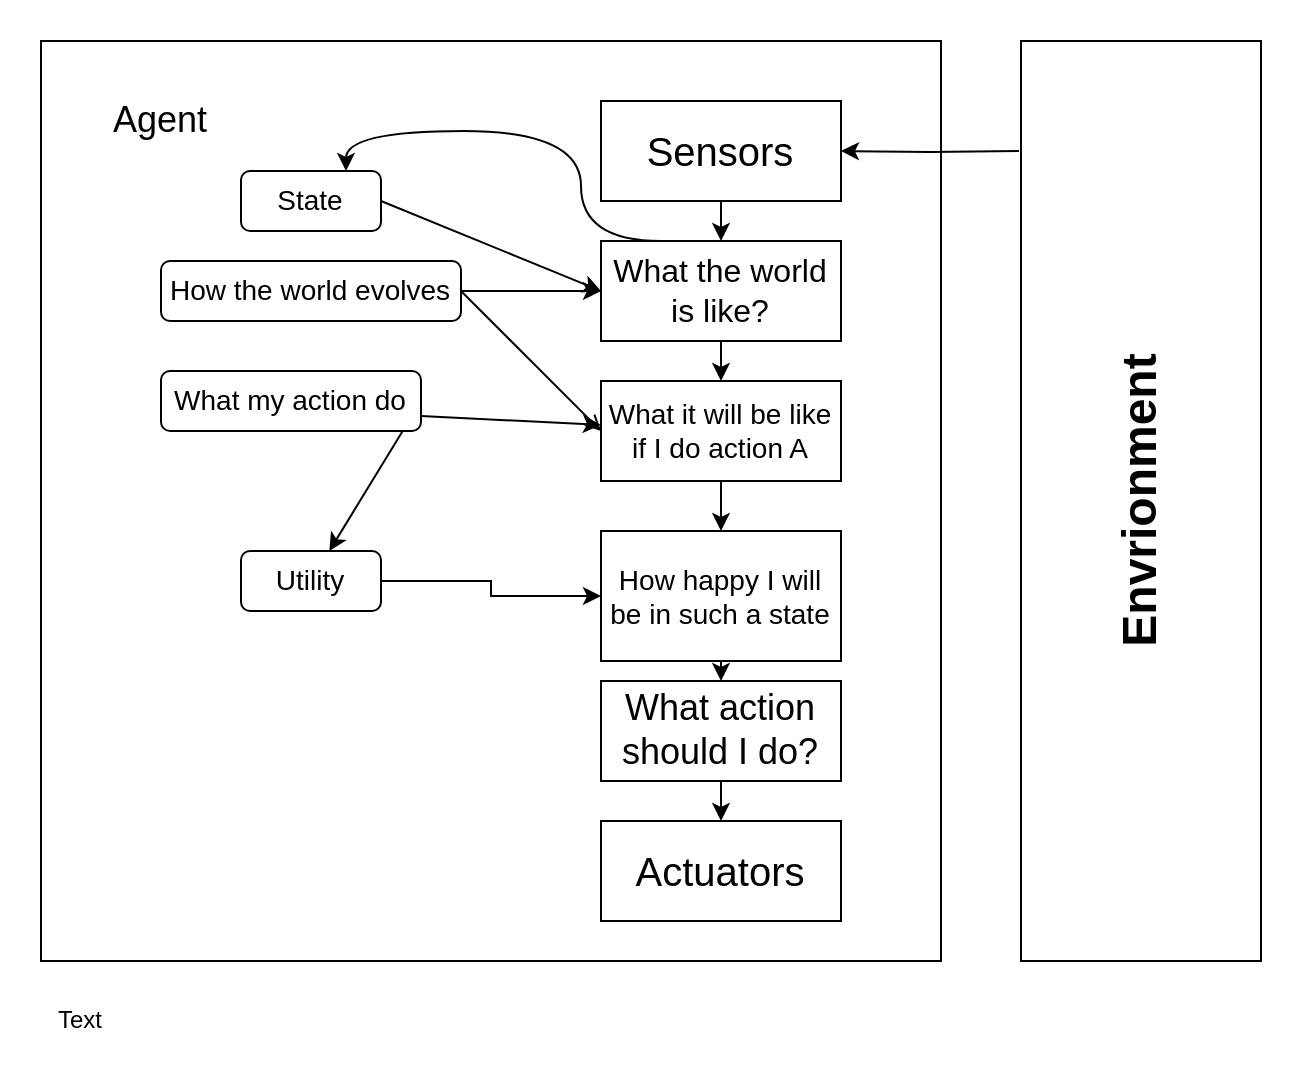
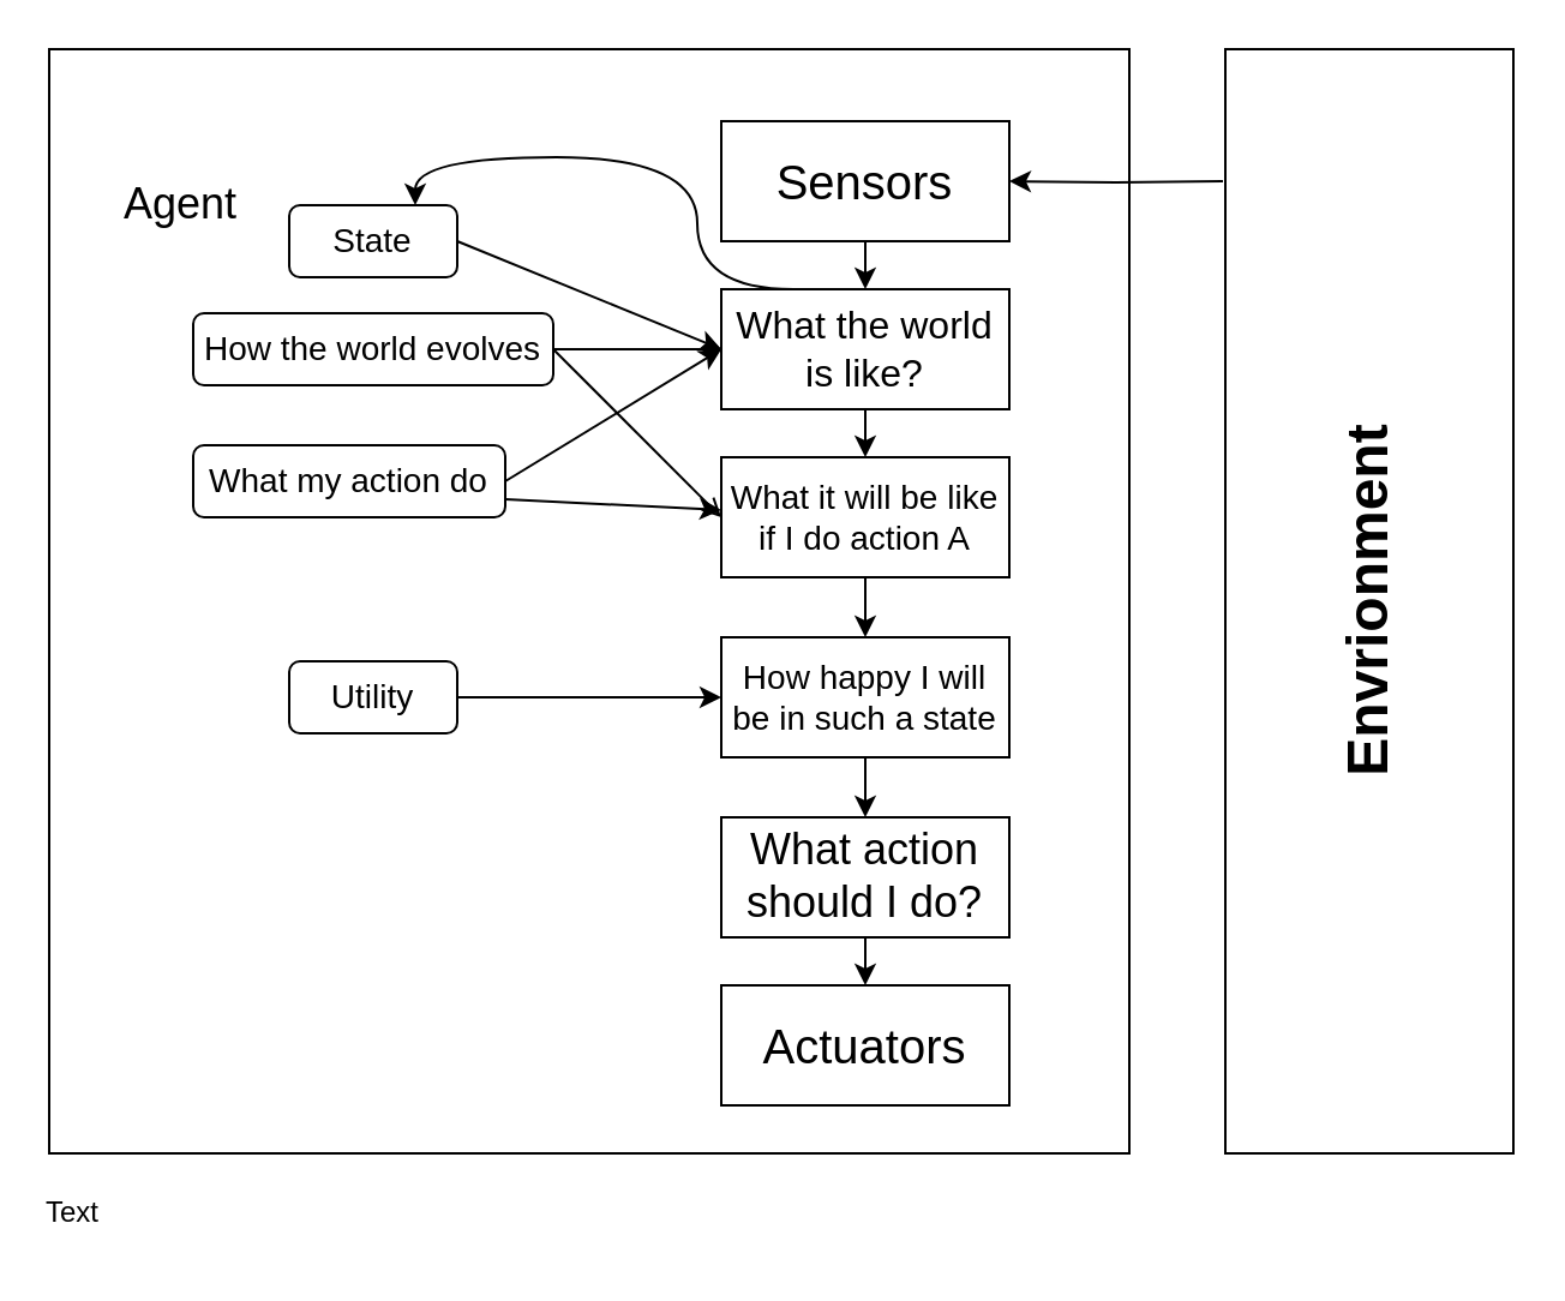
  <mxCell id="0" />
  <mxCell id="1" parent="0" />
  <mxCell id="2" value="" style="rounded=0;whiteSpace=wrap;html=1;" vertex="1" parent="1"><mxGeometry x="20" y="20" width="450" height="460" as="geometry" /></mxCell>
  <mxCell id="3" style="edgeStyle=orthogonalEdgeStyle;rounded=0;orthogonalLoop=1;jettySize=auto;html=1;" edge="1" parent="1" target="6"><mxGeometry relative="1" as="geometry"><mxPoint x="509" y="75" as="sourcePoint" /></mxGeometry></mxCell>
  <mxCell id="4" value="&lt;h1&gt;Envrionment&lt;/h1&gt;" style="rounded=0;whiteSpace=wrap;html=1;labelPosition=center;verticalLabelPosition=middle;align=center;verticalAlign=middle;direction=west;flipV=1;flipH=1;labelBorderColor=none;horizontal=0;" vertex="1" parent="1"><mxGeometry x="510" y="20" width="120" height="460" as="geometry" /></mxCell>
  <mxCell id="5" style="edgeStyle=orthogonalEdgeStyle;rounded=0;orthogonalLoop=1;jettySize=auto;html=1;exitX=0.5;exitY=1;exitDx=0;exitDy=0;entryX=0.5;entryY=0;entryDx=0;entryDy=0;fontSize=14;" edge="1" parent="1" source="6" target="12"><mxGeometry relative="1" as="geometry" /></mxCell>
  <mxCell id="6" value="Sensors" style="rounded=0;whiteSpace=wrap;html=1;fontSize=20;" vertex="1" parent="1"><mxGeometry x="300" y="50" width="120" height="50" as="geometry" /></mxCell>
  <mxCell id="7" value="Actuators" style="rounded=0;whiteSpace=wrap;html=1;fontSize=20;" vertex="1" parent="1"><mxGeometry x="300" y="410" width="120" height="50" as="geometry" /></mxCell>
- <mxCell id="8" value="Text" style="text;html=1;strokeColor=none;fillColor=none;align=center;verticalAlign=middle;whiteSpace=wrap;rounded=0;" vertex="1" parent="1"><mxGeometry x="20" y="500" width="40" height="20" as="geometry" /></mxCell>
- <mxCell id="9" value="Agent" style="text;html=1;strokeColor=none;fillColor=none;align=center;verticalAlign=middle;whiteSpace=wrap;rounded=0;fontSize=18;" vertex="1" parent="1"><mxGeometry x="60" y="50" width="40" height="20" as="geometry" /></mxCell>
+ <mxCell id="8" value="Text" style="text;html=1;strokeColor=none;fillColor=none;align=center;verticalAlign=middle;whiteSpace=wrap;rounded=0;" vertex="1" parent="1"><mxGeometry x="10" y="495" width="40" height="20" as="geometry" /></mxCell>
+ <mxCell id="9" value="Agent" style="text;html=1;strokeColor=none;fillColor=none;align=center;verticalAlign=middle;whiteSpace=wrap;rounded=0;fontSize=18;" vertex="1" parent="1"><mxGeometry x="55" y="75" width="40" height="20" as="geometry" /></mxCell>
  <mxCell id="10" style="edgeStyle=orthogonalEdgeStyle;rounded=0;orthogonalLoop=1;jettySize=auto;html=1;exitX=0.5;exitY=1;exitDx=0;exitDy=0;entryX=0.5;entryY=0;entryDx=0;entryDy=0;fontSize=14;" edge="1" parent="1" source="12" target="16"><mxGeometry relative="1" as="geometry" /></mxCell>
  <mxCell id="11" style="edgeStyle=orthogonalEdgeStyle;rounded=0;orthogonalLoop=1;jettySize=auto;html=1;exitX=0.25;exitY=0;exitDx=0;exitDy=0;entryX=0.75;entryY=0;entryDx=0;entryDy=0;fontSize=14;curved=1;" edge="1" parent="1" source="12" target="25"><mxGeometry relative="1" as="geometry"><Array as="points"><mxPoint x="290" y="120" /><mxPoint x="290" y="65" /><mxPoint x="173" y="65" /></Array></mxGeometry></mxCell>
  <mxCell id="12" value="What the world is like?" style="rounded=0;whiteSpace=wrap;html=1;fontSize=16;" vertex="1" parent="1"><mxGeometry x="300" y="120" width="120" height="50" as="geometry" /></mxCell>
  <mxCell id="13" style="edgeStyle=orthogonalEdgeStyle;rounded=0;orthogonalLoop=1;jettySize=auto;html=1;exitX=0.5;exitY=1;exitDx=0;exitDy=0;entryX=0.5;entryY=0;entryDx=0;entryDy=0;fontSize=14;" edge="1" parent="1" source="14" target="7"><mxGeometry relative="1" as="geometry" /></mxCell>
  <mxCell id="14" value="What action should I do?" style="rounded=0;whiteSpace=wrap;html=1;fontSize=18;" vertex="1" parent="1"><mxGeometry x="300" y="340" width="120" height="50" as="geometry" /></mxCell>
  <mxCell id="15" style="edgeStyle=orthogonalEdgeStyle;rounded=0;orthogonalLoop=1;jettySize=auto;html=1;exitX=0.5;exitY=1;exitDx=0;exitDy=0;fontSize=14;" edge="1" parent="1" source="16" target="18"><mxGeometry relative="1" as="geometry" /></mxCell>
  <mxCell id="16" value="What it will be like if I do action A" style="rounded=0;whiteSpace=wrap;html=1;fontSize=14;" vertex="1" parent="1"><mxGeometry x="300" y="190" width="120" height="50" as="geometry" /></mxCell>
  <mxCell id="17" style="edgeStyle=orthogonalEdgeStyle;rounded=0;orthogonalLoop=1;jettySize=auto;html=1;exitX=0.5;exitY=1;exitDx=0;exitDy=0;entryX=0.5;entryY=0;entryDx=0;entryDy=0;fontSize=14;" edge="1" parent="1" source="18" target="14"><mxGeometry relative="1" as="geometry" /></mxCell>
- <mxCell id="18" value="How happy I will be in such a state" style="rounded=0;whiteSpace=wrap;html=1;fontSize=14;" vertex="1" parent="1"><mxGeometry x="300" y="265" width="120" height="65" as="geometry" /></mxCell>
+ <mxCell id="18" value="How happy I will be in such a state" style="rounded=0;whiteSpace=wrap;html=1;fontSize=14;" vertex="1" parent="1"><mxGeometry x="300" y="265" width="120" height="50" as="geometry" /></mxCell>
  <mxCell id="19" style="edgeStyle=orthogonalEdgeStyle;rounded=0;orthogonalLoop=1;jettySize=auto;html=1;exitX=1;exitY=0.5;exitDx=0;exitDy=0;fontSize=14;" edge="1" parent="1" source="20" target="18"><mxGeometry relative="1" as="geometry" /></mxCell>
  <mxCell id="20" value="Utility" style="rounded=1;whiteSpace=wrap;html=1;fontSize=14;" vertex="1" parent="1"><mxGeometry x="120" y="275" width="70" height="30" as="geometry" /></mxCell>
- <mxCell id="21" style="edgeStyle=orthogonalEdgeStyle;rounded=0;orthogonalLoop=1;jettySize=auto;html=1;exitX=1;exitY=0.5;exitDx=0;exitDy=0;entryX=0;entryY=0.5;entryDx=0;entryDy=0;fontSize=14;" edge="1" parent="1" source="23" target="12"><mxGeometry relative="1" as="geometry" /></mxCell>
+ <mxCell id="21" style="edgeStyle=orthogonalEdgeStyle;rounded=0;orthogonalLoop=1;jettySize=auto;html=1;exitX=1;exitY=0.5;exitDx=0;exitDy=0;entryX=0;entryY=0.5;entryDx=0;entryDy=0;fontSize=14;endArrow=diamond;" edge="1" parent="1" source="23" target="12"><mxGeometry relative="1" as="geometry" /></mxCell>
  <mxCell id="22" style="rounded=0;orthogonalLoop=1;jettySize=auto;html=1;exitX=1;exitY=0.5;exitDx=0;exitDy=0;entryX=0;entryY=0.5;entryDx=0;entryDy=0;fontSize=14;endArrow=open;" edge="1" parent="1" source="23" target="16"><mxGeometry relative="1" as="geometry" /></mxCell>
  <mxCell id="23" value="How the world evolves" style="rounded=1;whiteSpace=wrap;html=1;fontSize=14;" vertex="1" parent="1"><mxGeometry x="80" y="130" width="150" height="30" as="geometry" /></mxCell>
  <mxCell id="24" style="rounded=0;orthogonalLoop=1;jettySize=auto;html=1;exitX=1;exitY=0.5;exitDx=0;exitDy=0;entryX=0;entryY=0.5;entryDx=0;entryDy=0;fontSize=14;" edge="1" parent="1" source="25" target="12"><mxGeometry relative="1" as="geometry" /></mxCell>
  <mxCell id="25" value="State" style="rounded=1;whiteSpace=wrap;html=1;fontSize=14;" vertex="1" parent="1"><mxGeometry x="120" y="85" width="70" height="30" as="geometry" /></mxCell>
- <mxCell id="26" style="edgeStyle=none;rounded=0;orthogonalLoop=1;jettySize=auto;html=1;exitX=1;exitY=0.5;exitDx=0;exitDy=0;fontSize=14;" edge="1" parent="1" source="28" target="20"><mxGeometry relative="1" as="geometry" /></mxCell>
+ <mxCell id="26" style="edgeStyle=none;rounded=0;orthogonalLoop=1;jettySize=auto;html=1;exitX=1;exitY=0.5;exitDx=0;exitDy=0;entryX=0;entryY=0.5;entryDx=0;entryDy=0;fontSize=14;" edge="1" parent="1" source="28" target="12"><mxGeometry relative="1" as="geometry" /></mxCell>
  <mxCell id="27" style="edgeStyle=none;rounded=0;orthogonalLoop=1;jettySize=auto;html=1;exitX=1;exitY=0.75;exitDx=0;exitDy=0;fontSize=14;" edge="1" parent="1" source="28" target="16"><mxGeometry relative="1" as="geometry" /></mxCell>
  <mxCell id="28" value="What my action do" style="rounded=1;whiteSpace=wrap;html=1;fontSize=14;" vertex="1" parent="1"><mxGeometry x="80" y="185" width="130" height="30" as="geometry" /></mxCell>
